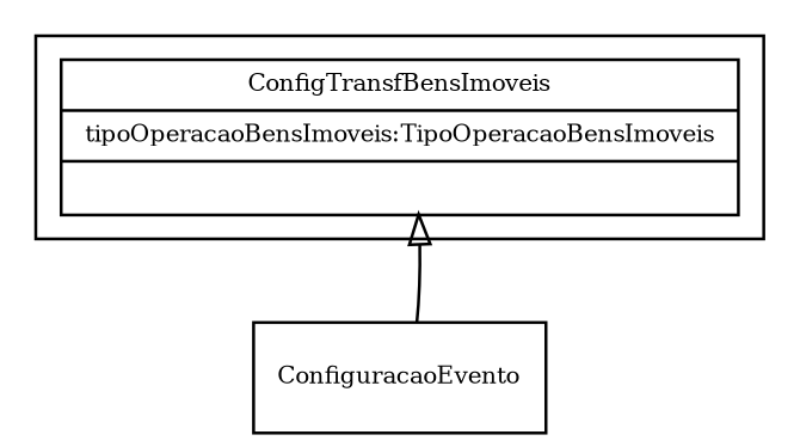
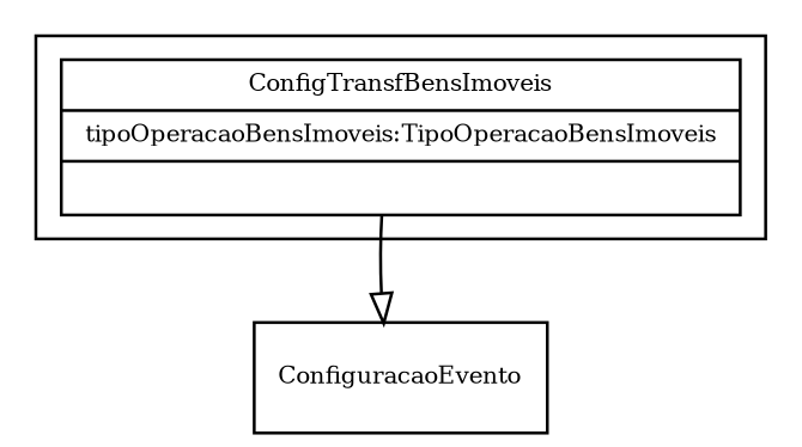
  digraph {
    fontname="Times-Roman"
    fontsize=8
    node [fontname="Times-Roman" fontsize=8 shape=record]
    n1 [label="{ConfigTransfBensImoveis|tipoOperacaoBensImoveis:TipoOperacaoBensImoveis\l|\l}"]
    ConfiguracaoEvento
    subgraph cluster_1 {
      n1
    }
-   ConfiguracaoEvento -> n1 [arrowhead=empty fontname="Times-Roman" fontsize=8]
+   n1 -> ConfiguracaoEvento [arrowhead=empty fontname="Times-Roman" fontsize=8]
  }
